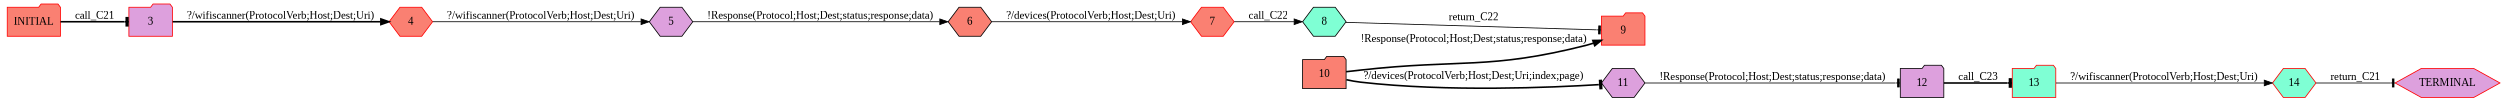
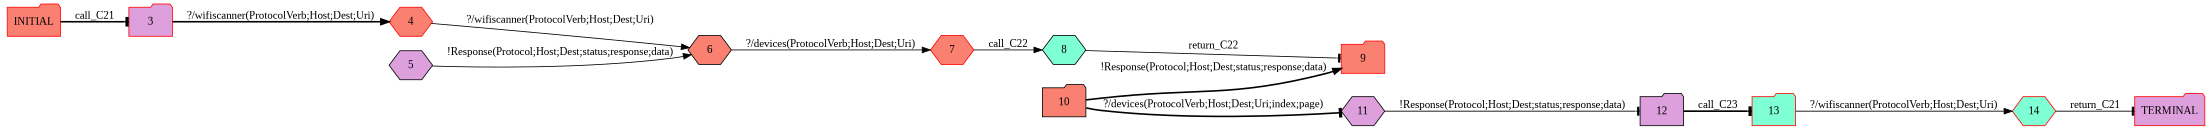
  digraph {
    fontname="Liberation Serif"
    rankdir=LR
    node [color=red fillcolor=salmon fontname="Liberation Serif" shape=folder style=filled]
    edge [arrowhead=normal fontname="Liberation Serif" style=solid]
    n1 [label=INITIAL]
    n2 [fillcolor=plum label=3]
    n3 [label=4 shape=hexagon]
-   n4 [fillcolor=plum label=TERMINAL shape=hexagon]
+   n4 [fillcolor=plum label=TERMINAL]
    n5 [color=black fillcolor=plum label=5 shape=hexagon]
    n6 [color=black label=6 shape=hexagon]
    n7 [label=7 shape=hexagon]
    n8 [color=black fillcolor=aquamarine label=8 shape=hexagon]
    n9 [label=9]
    n10 [color=black label=10]
    n11 [color=black fillcolor=plum label=11 shape=hexagon]
    n12 [color=black fillcolor=plum label=12]
    n13 [fillcolor=aquamarine label=13]
    n14 [fillcolor=aquamarine label=14 shape=hexagon]
    n1 -> n2 [arrowhead=tee label=call_C21 style=bold]
    n2 -> n3 [label="?/wifiscanner(ProtocolVerb;Host;Dest;Uri)" style=bold]
-   n3 -> n5 [label="?/wifiscanner(ProtocolVerb;Host;Dest;Uri)"]
+   n3 -> n6 [label="?/wifiscanner(ProtocolVerb;Host;Dest;Uri)"]
    n5 -> n6 [label="!Response(Protocol;Host;Dest;status;response;data)"]
    n6 -> n7 [label="?/devices(ProtocolVerb;Host;Dest;Uri)"]
    n7 -> n8 [label=call_C22]
    n8 -> n9 [arrowhead=tee label=return_C22]
    n10 -> n9 [label="!Response(Protocol;Host;Dest;status;response;data)" style=bold]
    n10 -> n11 [arrowhead=tee label="?/devices(ProtocolVerb;Host;Dest;Uri;index;page)" style=bold]
    n11 -> n12 [arrowhead=tee label="!Response(Protocol;Host;Dest;status;response;data)"]
    n12 -> n13 [arrowhead=tee label=call_C23 style=bold]
    n13 -> n14 [label="?/wifiscanner(ProtocolVerb;Host;Dest;Uri)"]
    n14 -> n4 [arrowhead=tee label=return_C21]
  }
